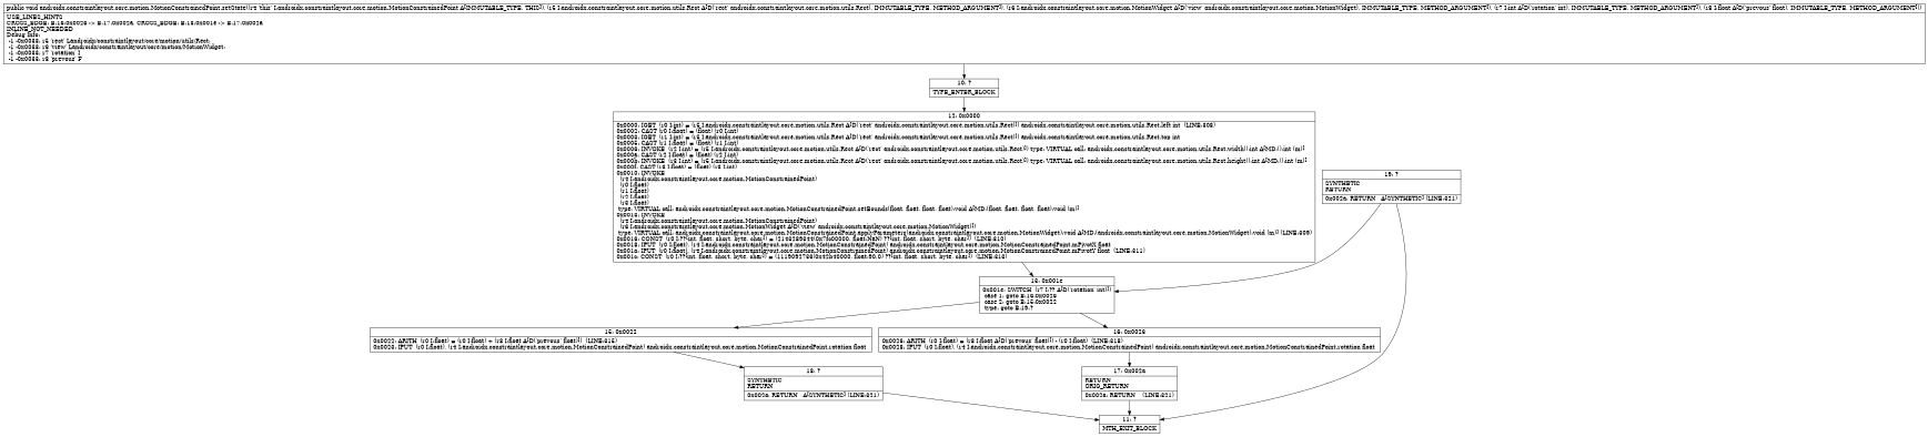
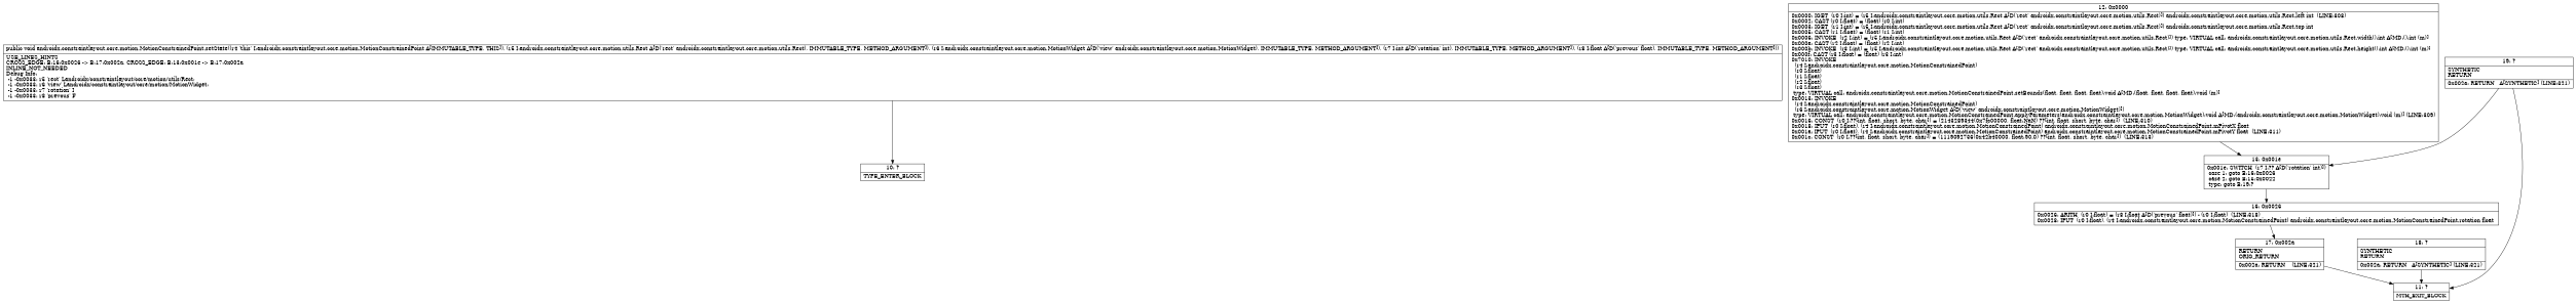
  digraph {
    node [shape=record]
    n1 [label="{10\:\ ?|TYPE_ENTER_BLOCK\l}"]
-   n2 [label="{12\:\ 0x0000|0x0000: IGET  (r0 I:int) = (r5 I:androidx.constraintlayout.core.motion.utils.Rect A[D('rect' androidx.constraintlayout.core.motion.utils.Rect)]) androidx.constraintlayout.core.motion.utils.Rect.left int  (LINE:308)\l0x0002: CAST (r0 I:float) = (float) (r0 I:int) \l0x0003: IGET  (r1 I:int) = (r5 I:androidx.constraintlayout.core.motion.utils.Rect A[D('rect' androidx.constraintlayout.core.motion.utils.Rect)]) androidx.constraintlayout.core.motion.utils.Rect.top int \l0x0005: CAST (r1 I:float) = (float) (r1 I:int) \l0x0006: INVOKE  (r2 I:int) = (r5 I:androidx.constraintlayout.core.motion.utils.Rect A[D('rect' androidx.constraintlayout.core.motion.utils.Rect)]) type: VIRTUAL call: androidx.constraintlayout.core.motion.utils.Rect.width():int A[MD:():int (m)]\l0x000a: CAST (r2 I:float) = (float) (r2 I:int) \l0x000b: INVOKE  (r3 I:int) = (r5 I:androidx.constraintlayout.core.motion.utils.Rect A[D('rect' androidx.constraintlayout.core.motion.utils.Rect)]) type: VIRTUAL call: androidx.constraintlayout.core.motion.utils.Rect.height():int A[MD:():int (m)]\l0x000f: CAST (r3 I:float) = (float) (r3 I:int) \l0x0010: INVOKE  \l  (r4 I:androidx.constraintlayout.core.motion.MotionConstrainedPoint)\l  (r0 I:float)\l  (r1 I:float)\l  (r2 I:float)\l  (r3 I:float)\l type: VIRTUAL call: androidx.constraintlayout.core.motion.MotionConstrainedPoint.setBounds(float, float, float, float):void A[MD:(float, float, float, float):void (m)]\l0x0013: INVOKE  \l  (r4 I:androidx.constraintlayout.core.motion.MotionConstrainedPoint)\l  (r6 I:androidx.constraintlayout.core.motion.MotionWidget A[D('view' androidx.constraintlayout.core.motion.MotionWidget)])\l type: VIRTUAL call: androidx.constraintlayout.core.motion.MotionConstrainedPoint.applyParameters(androidx.constraintlayout.core.motion.MotionWidget):void A[MD:(androidx.constraintlayout.core.motion.MotionWidget):void (m)] (LINE:309)\l0x0016: CONST  (r0 I:??[int, float, short, byte, char]) = (2143289344(0x7fc00000, float:NaN) ??[int, float, short, byte, char])  (LINE:310)\l0x0018: IPUT  (r0 I:float), (r4 I:androidx.constraintlayout.core.motion.MotionConstrainedPoint) androidx.constraintlayout.core.motion.MotionConstrainedPoint.mPivotX float \l0x001a: IPUT  (r0 I:float), (r4 I:androidx.constraintlayout.core.motion.MotionConstrainedPoint) androidx.constraintlayout.core.motion.MotionConstrainedPoint.mPivotY float  (LINE:311)\l0x001c: CONST  (r0 I:??[int, float, short, byte, char]) = (1119092736(0x42b40000, float:90.0) ??[int, float, short, byte, char])  (LINE:313)\l}"]
+   n2 [label="{12\:\ 0x0000|0x0000: IGET  (r0 I:int) = (r5 I:androidx.constraintlayout.core.motion.utils.Rect A[D('rect' androidx.constraintlayout.core.motion.utils.Rect)]) androidx.constraintlayout.core.motion.utils.Rect.left int  (LINE:308)\l0x0002: CAST (r0 I:float) = (float) (r0 I:int) \l0x0003: IGET  (r1 I:int) = (r5 I:androidx.constraintlayout.core.motion.utils.Rect A[D('rect' androidx.constraintlayout.core.motion.utils.Rect)]) androidx.constraintlayout.core.motion.utils.Rect.top int \l0x0005: CAST (r1 I:float) = (float) (r1 I:int) \l0x0006: INVOKE  (r2 I:int) = (r5 I:androidx.constraintlayout.core.motion.utils.Rect A[D('rect' androidx.constraintlayout.core.motion.utils.Rect)]) type: VIRTUAL call: androidx.constraintlayout.core.motion.utils.Rect.width():int A[MD:():int (m)]\l0x000a: CAST (r2 I:float) = (float) (r2 I:int) \l0x000b: INVOKE  (r3 I:int) = (r5 I:androidx.constraintlayout.core.motion.utils.Rect A[D('rect' androidx.constraintlayout.core.motion.utils.Rect)]) type: VIRTUAL call: androidx.constraintlayout.core.motion.utils.Rect.height():int A[MD:():int (m)]\l0x000f: CAST (r3 I:float) = (float) (r3 I:int) \l0x7010: INVOKE  \l  (r4 I:androidx.constraintlayout.core.motion.MotionConstrainedPoint)\l  (r0 I:float)\l  (r1 I:float)\l  (r2 I:float)\l  (r3 I:float)\l type: VIRTUAL call: androidx.constraintlayout.core.motion.MotionConstrainedPoint.setBounds(float, float, float, float):void A[MD:(float, float, float, float):void (m)]\l0x0013: INVOKE  \l  (r4 I:androidx.constraintlayout.core.motion.MotionConstrainedPoint)\l  (r6 I:androidx.constraintlayout.core.motion.MotionWidget A[D('view' androidx.constraintlayout.core.motion.MotionWidget)])\l type: VIRTUAL call: androidx.constraintlayout.core.motion.MotionConstrainedPoint.applyParameters(androidx.constraintlayout.core.motion.MotionWidget):void A[MD:(androidx.constraintlayout.core.motion.MotionWidget):void (m)] (LINE:309)\l0x0016: CONST  (r0 I:??[int, float, short, byte, char]) = (2143289344(0x7fc00000, float:NaN) ??[int, float, short, byte, char])  (LINE:310)\l0x0018: IPUT  (r0 I:float), (r4 I:androidx.constraintlayout.core.motion.MotionConstrainedPoint) androidx.constraintlayout.core.motion.MotionConstrainedPoint.mPivotX float \l0x001a: IPUT  (r0 I:float), (r4 I:androidx.constraintlayout.core.motion.MotionConstrainedPoint) androidx.constraintlayout.core.motion.MotionConstrainedPoint.mPivotY float  (LINE:311)\l0x001c: CONST  (r0 I:??[int, float, short, byte, char]) = (1119092736(0x42b40000, float:90.0) ??[int, float, short, byte, char])  (LINE:313)\l}"]
    n3 [label="{13\:\ 0x001e|0x001e: SWITCH  (r7 I:?? A[D('rotation' int)])\l case 1: goto B:16:0x0026\l case 2: goto B:15:0x0022\l type: goto B:19:? \l}"]
-   n4 [label="{15\:\ 0x0022|0x0022: ARITH  (r0 I:float) = (r0 I:float) + (r8 I:float A[D('prevous' float)])  (LINE:315)\l0x0023: IPUT  (r0 I:float), (r4 I:androidx.constraintlayout.core.motion.MotionConstrainedPoint) androidx.constraintlayout.core.motion.MotionConstrainedPoint.rotation float \l}"]
    n5 [label="{16\:\ 0x0026|0x0026: ARITH  (r0 I:float) = (r8 I:float A[D('prevous' float)]) \- (r0 I:float)  (LINE:318)\l0x0028: IPUT  (r0 I:float), (r4 I:androidx.constraintlayout.core.motion.MotionConstrainedPoint) androidx.constraintlayout.core.motion.MotionConstrainedPoint.rotation float \l}"]
    n6 [label="{18\:\ ?|SYNTHETIC\lRETURN\l|0x002a: RETURN   A[SYNTHETIC] (LINE:321)\l}"]
    n7 [label="{17\:\ 0x002a|RETURN\lORIG_RETURN\l|0x002a: RETURN    (LINE:321)\l}"]
    n8 [label="{19\:\ ?|SYNTHETIC\lRETURN\l|0x002a: RETURN   A[SYNTHETIC] (LINE:321)\l}"]
    n9 [label="{11\:\ ?|MTH_EXIT_BLOCK\l}"]
    n10 [label="{public void androidx.constraintlayout.core.motion.MotionConstrainedPoint.setState((r4 'this' I:androidx.constraintlayout.core.motion.MotionConstrainedPoint A[IMMUTABLE_TYPE, THIS]), (r5 I:androidx.constraintlayout.core.motion.utils.Rect A[D('rect' androidx.constraintlayout.core.motion.utils.Rect), IMMUTABLE_TYPE, METHOD_ARGUMENT]), (r6 I:androidx.constraintlayout.core.motion.MotionWidget A[D('view' androidx.constraintlayout.core.motion.MotionWidget), IMMUTABLE_TYPE, METHOD_ARGUMENT]), (r7 I:int A[D('rotation' int), IMMUTABLE_TYPE, METHOD_ARGUMENT]), (r8 I:float A[D('prevous' float), IMMUTABLE_TYPE, METHOD_ARGUMENT]))  | USE_LINES_HINTS\lCROSS_EDGE: B:16:0x0026 \-\> B:17:0x002a, CROSS_EDGE: B:13:0x001e \-\> B:17:0x002a\lINLINE_NOT_NEEDED\lDebug Info:\l  \-1 \-0x0033: r5 'rect' Landroidx\/constraintlayout\/core\/motion\/utils\/Rect;\l  \-1 \-0x0033: r6 'view' Landroidx\/constraintlayout\/core\/motion\/MotionWidget;\l  \-1 \-0x0033: r7 'rotation' I\l  \-1 \-0x0033: r8 'prevous' F\l}"]
-   n1 -> n2
    n2 -> n3
-   n3 -> n4
    n3 -> n5
-   n4 -> n6
    n5 -> n7
    n6 -> n9
    n7 -> n9
    n8 -> n3
    n8 -> n9
    n10 -> n1
  }
